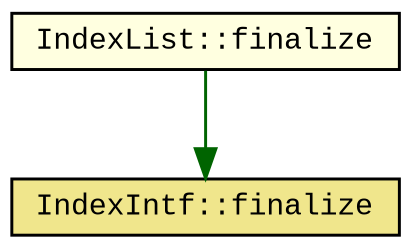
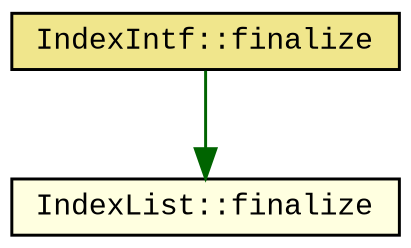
  digraph {
    rankdir=TB
    fontname="Liberation Mono"
    node [color=black fontname="Liberation Mono" fontsize=10 shape=record style=filled]
    n1 [fillcolor=lightyellow fontcolor=black height=0.2 label="IndexList::finalize" width=0.4]
    n2 [fillcolor=khaki height=0.2 label="IndexIntf::finalize" width=0.4]
-   n1 -> n2 [color=darkgreen fontname="Liberation Mono" fontsize=10 labelfontname=Helvetica labelfontsize=10 style=solid]
+   n2 -> n1 [color=darkgreen fontname="Liberation Mono" fontsize=10 labelfontname=Helvetica labelfontsize=10 style=solid]
  }
